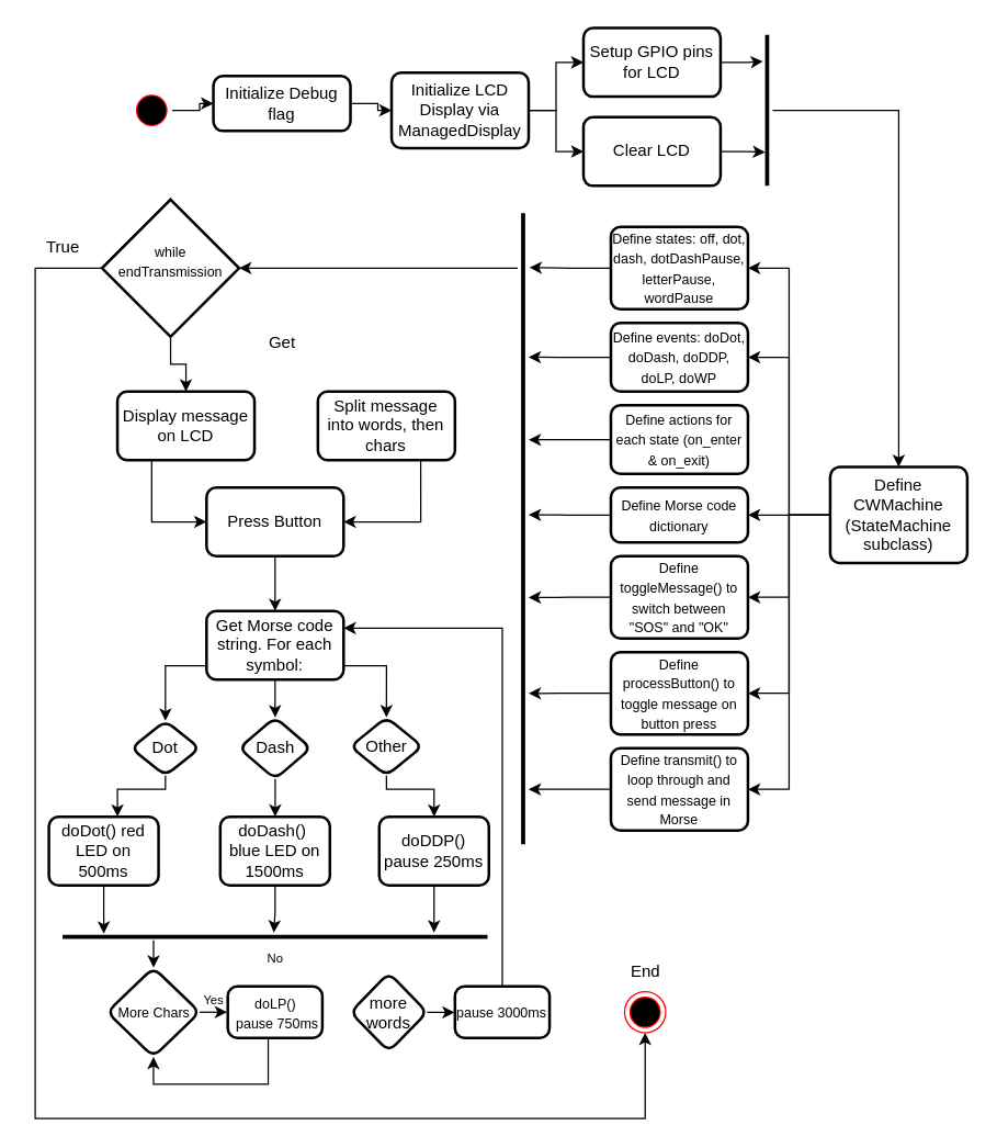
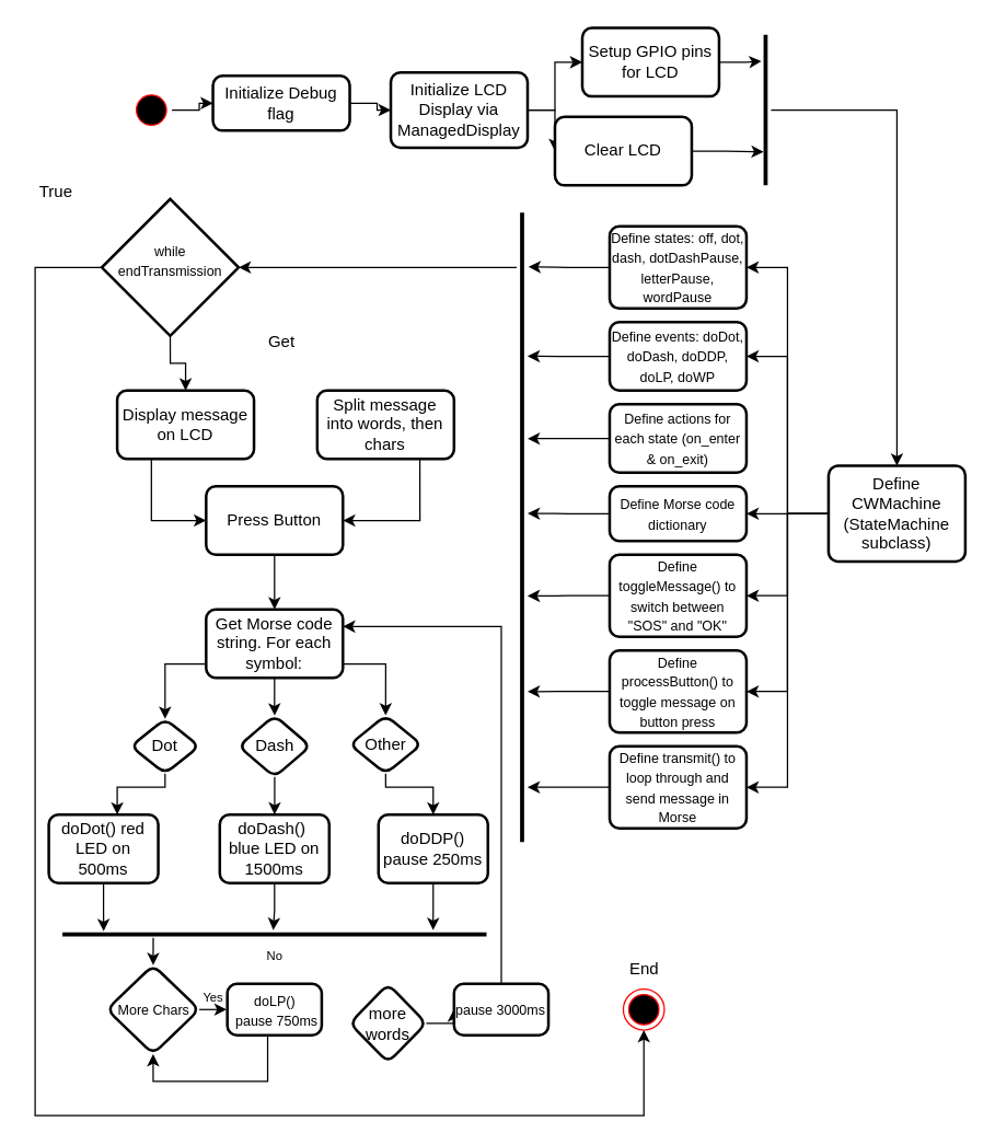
  <mxCell id="0" />
  <mxCell id="1" parent="0" />
  <mxCell id="2" value="" style="edgeStyle=orthogonalEdgeStyle;rounded=0;orthogonalLoop=1;jettySize=auto;html=1;" parent="1" source="3" target="5" edge="1"><mxGeometry relative="1" as="geometry" /></mxCell>
  <mxCell id="3" value="" style="ellipse;html=1;shape=startState;fillColor=#000000;strokeColor=#ff0000;" parent="1" vertex="1"><mxGeometry x="95" y="65" width="30" height="30" as="geometry" /></mxCell>
  <mxCell id="4" style="edgeStyle=orthogonalEdgeStyle;rounded=0;orthogonalLoop=1;jettySize=auto;html=1;entryX=0;entryY=0.5;entryDx=0;entryDy=0;" edge="1" parent="1" source="5" target="8"><mxGeometry relative="1" as="geometry" /></mxCell>
  <mxCell id="5" value="Initialize Debug flag" style="rounded=1;whiteSpace=wrap;html=1;absoluteArcSize=1;arcSize=14;strokeWidth=2;" parent="1" vertex="1"><mxGeometry x="155" y="55" width="100" height="40" as="geometry" /></mxCell>
  <mxCell id="6" style="edgeStyle=orthogonalEdgeStyle;rounded=0;orthogonalLoop=1;jettySize=auto;html=1;entryX=0;entryY=0.5;entryDx=0;entryDy=0;" edge="1" parent="1" source="8" target="11"><mxGeometry relative="1" as="geometry" /></mxCell>
  <mxCell id="7" style="edgeStyle=orthogonalEdgeStyle;rounded=0;orthogonalLoop=1;jettySize=auto;html=1;entryX=0;entryY=0.5;entryDx=0;entryDy=0;" edge="1" parent="1" source="8" target="12"><mxGeometry relative="1" as="geometry" /></mxCell>
  <mxCell id="8" value="Initialize LCD Display via ManagedDisplay" style="rounded=1;whiteSpace=wrap;html=1;absoluteArcSize=1;arcSize=14;strokeWidth=2;" parent="1" vertex="1"><mxGeometry x="285" y="52.5" width="100" height="55" as="geometry" /></mxCell>
  <mxCell id="9" value="" style="ellipse;html=1;shape=endState;fillColor=#000000;strokeColor=#ff0000;" parent="1" vertex="1"><mxGeometry x="455" y="722.5" width="30" height="30" as="geometry" /></mxCell>
  <mxCell id="10" value="End" style="text;html=1;align=center;verticalAlign=middle;resizable=0;points=[];autosize=1;strokeColor=none;fillColor=none;" parent="1" vertex="1"><mxGeometry x="450" y="692.5" width="40" height="30" as="geometry" /></mxCell>
  <mxCell id="11" value="Setup GPIO pins for LCD" style="rounded=1;whiteSpace=wrap;html=1;absoluteArcSize=1;arcSize=14;strokeWidth=2;" vertex="1" parent="1"><mxGeometry x="425" y="20" width="100" height="50" as="geometry" /></mxCell>
- <mxCell id="12" value="Clear LCD" style="rounded=1;whiteSpace=wrap;html=1;absoluteArcSize=1;arcSize=14;strokeWidth=2;" vertex="1" parent="1"><mxGeometry x="425" y="85" width="100" height="50" as="geometry" /></mxCell>
+ <mxCell id="12" value="Clear LCD" style="rounded=1;whiteSpace=wrap;html=1;absoluteArcSize=1;arcSize=14;strokeWidth=2;" vertex="1" parent="1"><mxGeometry x="405" y="85" width="100" height="50" as="geometry" /></mxCell>
  <mxCell id="13" style="edgeStyle=orthogonalEdgeStyle;rounded=0;orthogonalLoop=1;jettySize=auto;html=1;entryX=0.5;entryY=0;entryDx=0;entryDy=0;" edge="1" parent="1" source="14" target="23"><mxGeometry relative="1" as="geometry" /></mxCell>
  <mxCell id="14" value="" style="line;strokeWidth=3;fillColor=none;align=left;verticalAlign=middle;spacingTop=-1;spacingLeft=3;spacingRight=3;rotatable=0;labelPosition=right;points=[];portConstraint=eastwest;strokeColor=inherit;direction=south;" vertex="1" parent="1"><mxGeometry x="555" y="25" width="8" height="110" as="geometry" /></mxCell>
  <mxCell id="15" style="edgeStyle=orthogonalEdgeStyle;rounded=0;orthogonalLoop=1;jettySize=auto;html=1;entryX=0.175;entryY=0.875;entryDx=0;entryDy=0;entryPerimeter=0;" edge="1" parent="1" source="11" target="14"><mxGeometry relative="1" as="geometry" /></mxCell>
  <mxCell id="16" style="edgeStyle=orthogonalEdgeStyle;rounded=0;orthogonalLoop=1;jettySize=auto;html=1;entryX=0.778;entryY=0.675;entryDx=0;entryDy=0;entryPerimeter=0;" edge="1" parent="1" source="12" target="14"><mxGeometry relative="1" as="geometry" /></mxCell>
  <mxCell id="17" style="edgeStyle=orthogonalEdgeStyle;rounded=0;orthogonalLoop=1;jettySize=auto;html=1;entryX=1;entryY=0.5;entryDx=0;entryDy=0;" edge="1" parent="1" source="23" target="25"><mxGeometry relative="1" as="geometry" /></mxCell>
  <mxCell id="18" style="edgeStyle=orthogonalEdgeStyle;rounded=0;orthogonalLoop=1;jettySize=auto;html=1;entryX=1;entryY=0.5;entryDx=0;entryDy=0;" edge="1" parent="1" source="23" target="26"><mxGeometry relative="1" as="geometry" /></mxCell>
  <mxCell id="19" style="edgeStyle=orthogonalEdgeStyle;rounded=0;orthogonalLoop=1;jettySize=auto;html=1;entryX=1;entryY=0.5;entryDx=0;entryDy=0;" edge="1" parent="1" source="23" target="28"><mxGeometry relative="1" as="geometry" /></mxCell>
  <mxCell id="20" style="edgeStyle=orthogonalEdgeStyle;rounded=0;orthogonalLoop=1;jettySize=auto;html=1;entryX=1;entryY=0.5;entryDx=0;entryDy=0;" edge="1" parent="1" source="23" target="29"><mxGeometry relative="1" as="geometry" /></mxCell>
  <mxCell id="21" style="edgeStyle=orthogonalEdgeStyle;rounded=0;orthogonalLoop=1;jettySize=auto;html=1;entryX=1;entryY=0.5;entryDx=0;entryDy=0;" edge="1" parent="1" source="23" target="30"><mxGeometry relative="1" as="geometry" /></mxCell>
  <mxCell id="22" style="edgeStyle=orthogonalEdgeStyle;rounded=0;orthogonalLoop=1;jettySize=auto;html=1;entryX=1;entryY=0.5;entryDx=0;entryDy=0;" edge="1" parent="1" source="23" target="31"><mxGeometry relative="1" as="geometry" /></mxCell>
  <mxCell id="23" value="Define CWMachine (StateMachine subclass)" style="rounded=1;whiteSpace=wrap;html=1;absoluteArcSize=1;arcSize=14;strokeWidth=2;" vertex="1" parent="1"><mxGeometry x="605" y="340" width="100" height="70" as="geometry" /></mxCell>
  <mxCell id="24" value="" style="line;strokeWidth=3;fillColor=none;align=left;verticalAlign=middle;spacingTop=-1;spacingLeft=3;spacingRight=3;rotatable=0;labelPosition=right;points=[];portConstraint=eastwest;strokeColor=inherit;direction=south;" vertex="1" parent="1"><mxGeometry x="377" y="155" width="8" height="460" as="geometry" /></mxCell>
  <mxCell id="25" value="&lt;font style=&quot;font-size: 10px;&quot;&gt;Define states: off, dot, dash, dotDashPause, letterPause, wordPause&lt;/font&gt;" style="rounded=1;whiteSpace=wrap;html=1;absoluteArcSize=1;arcSize=14;strokeWidth=2;" vertex="1" parent="1"><mxGeometry x="445" y="165" width="100" height="60" as="geometry" /></mxCell>
  <mxCell id="26" value="&lt;font style=&quot;font-size: 10px;&quot;&gt;Define events: doDot, doDash, doDDP, doLP, doWP&lt;/font&gt;" style="rounded=1;whiteSpace=wrap;html=1;absoluteArcSize=1;arcSize=14;strokeWidth=2;" vertex="1" parent="1"><mxGeometry x="445" y="235" width="100" height="50" as="geometry" /></mxCell>
  <mxCell id="27" value="&lt;font style=&quot;font-size: 10px;&quot;&gt;Define actions for each state (on_enter &amp;amp; on_exit)&lt;/font&gt;" style="rounded=1;whiteSpace=wrap;html=1;absoluteArcSize=1;arcSize=14;strokeWidth=2;" vertex="1" parent="1"><mxGeometry x="445" y="295" width="100" height="50" as="geometry" /></mxCell>
  <mxCell id="28" value="&lt;font style=&quot;font-size: 10px;&quot;&gt;Define Morse code dictionary&lt;/font&gt;" style="rounded=1;whiteSpace=wrap;html=1;absoluteArcSize=1;arcSize=14;strokeWidth=2;" vertex="1" parent="1"><mxGeometry x="445" y="355" width="100" height="40" as="geometry" /></mxCell>
  <mxCell id="29" value="&lt;font style=&quot;font-size: 10px;&quot;&gt;Define toggleMessage() to switch between &quot;SOS&quot; and &quot;OK&quot;&lt;/font&gt;" style="rounded=1;whiteSpace=wrap;html=1;absoluteArcSize=1;arcSize=14;strokeWidth=2;" vertex="1" parent="1"><mxGeometry x="445" y="405" width="100" height="60" as="geometry" /></mxCell>
  <mxCell id="30" value="&lt;font style=&quot;font-size: 10px;&quot;&gt;Define processButton() to toggle message on button press&lt;/font&gt;" style="rounded=1;whiteSpace=wrap;html=1;absoluteArcSize=1;arcSize=14;strokeWidth=2;" vertex="1" parent="1"><mxGeometry x="445" y="475" width="100" height="60" as="geometry" /></mxCell>
  <mxCell id="31" value="&lt;font style=&quot;font-size: 10px;&quot;&gt;Define transmit() to loop through and send message in Morse&lt;/font&gt;" style="rounded=1;whiteSpace=wrap;html=1;absoluteArcSize=1;arcSize=14;strokeWidth=2;" vertex="1" parent="1"><mxGeometry x="445" y="545" width="100" height="60" as="geometry" /></mxCell>
  <mxCell id="32" style="edgeStyle=orthogonalEdgeStyle;rounded=0;orthogonalLoop=1;jettySize=auto;html=1;entryX=0.086;entryY=-0.075;entryDx=0;entryDy=0;entryPerimeter=0;" edge="1" parent="1" source="25" target="24"><mxGeometry relative="1" as="geometry" /></mxCell>
  <mxCell id="33" style="edgeStyle=orthogonalEdgeStyle;rounded=0;orthogonalLoop=1;jettySize=auto;html=1;entryX=0.228;entryY=0;entryDx=0;entryDy=0;entryPerimeter=0;" edge="1" parent="1" source="26" target="24"><mxGeometry relative="1" as="geometry" /></mxCell>
  <mxCell id="34" style="edgeStyle=orthogonalEdgeStyle;rounded=0;orthogonalLoop=1;jettySize=auto;html=1;entryX=0.359;entryY=0;entryDx=0;entryDy=0;entryPerimeter=0;" edge="1" parent="1" source="27" target="24"><mxGeometry relative="1" as="geometry" /></mxCell>
  <mxCell id="35" style="edgeStyle=orthogonalEdgeStyle;rounded=0;orthogonalLoop=1;jettySize=auto;html=1;entryX=0.478;entryY=0;entryDx=0;entryDy=0;entryPerimeter=0;" edge="1" parent="1" source="28" target="24"><mxGeometry relative="1" as="geometry" /></mxCell>
  <mxCell id="36" style="edgeStyle=orthogonalEdgeStyle;rounded=0;orthogonalLoop=1;jettySize=auto;html=1;entryX=0.609;entryY=0;entryDx=0;entryDy=0;entryPerimeter=0;" edge="1" parent="1" source="29" target="24"><mxGeometry relative="1" as="geometry" /></mxCell>
  <mxCell id="37" style="edgeStyle=orthogonalEdgeStyle;rounded=0;orthogonalLoop=1;jettySize=auto;html=1;entryX=0.761;entryY=0;entryDx=0;entryDy=0;entryPerimeter=0;" edge="1" parent="1" source="30" target="24"><mxGeometry relative="1" as="geometry" /></mxCell>
  <mxCell id="38" style="edgeStyle=orthogonalEdgeStyle;rounded=0;orthogonalLoop=1;jettySize=auto;html=1;entryX=0.913;entryY=0;entryDx=0;entryDy=0;entryPerimeter=0;" edge="1" parent="1" source="31" target="24"><mxGeometry relative="1" as="geometry" /></mxCell>
  <mxCell id="39" style="edgeStyle=orthogonalEdgeStyle;rounded=0;orthogonalLoop=1;jettySize=auto;html=1;exitX=0.5;exitY=1;exitDx=0;exitDy=0;exitPerimeter=0;entryX=0.5;entryY=0;entryDx=0;entryDy=0;" edge="1" parent="1" source="41" target="43"><mxGeometry relative="1" as="geometry" /></mxCell>
  <mxCell id="40" style="edgeStyle=orthogonalEdgeStyle;rounded=0;orthogonalLoop=1;jettySize=auto;html=1;entryX=0.5;entryY=1;entryDx=0;entryDy=0;" edge="1" parent="1" source="41" target="9"><mxGeometry relative="1" as="geometry"><Array as="points"><mxPoint x="25" y="195" /><mxPoint x="25" y="815" /><mxPoint x="470" y="815" /></Array></mxGeometry></mxCell>
  <mxCell id="41" value="&lt;span style=&quot;font-size: 10px;&quot;&gt;while endTransmission&lt;/span&gt;" style="strokeWidth=2;html=1;shape=mxgraph.flowchart.decision;whiteSpace=wrap;spacingTop=0;spacingBottom=11;" vertex="1" parent="1"><mxGeometry x="73.75" y="145" width="100" height="100" as="geometry" /></mxCell>
  <mxCell id="42" style="edgeStyle=orthogonalEdgeStyle;rounded=0;orthogonalLoop=1;jettySize=auto;html=1;exitX=0.25;exitY=1;exitDx=0;exitDy=0;entryX=0;entryY=0.5;entryDx=0;entryDy=0;" edge="1" parent="1" source="43" target="66"><mxGeometry relative="1" as="geometry" /></mxCell>
  <mxCell id="43" value="Display message on LCD" style="rounded=1;whiteSpace=wrap;html=1;absoluteArcSize=1;arcSize=14;strokeWidth=2;" vertex="1" parent="1"><mxGeometry x="85" y="285" width="100" height="50" as="geometry" /></mxCell>
  <mxCell id="44" style="edgeStyle=orthogonalEdgeStyle;rounded=0;orthogonalLoop=1;jettySize=auto;html=1;exitX=0.75;exitY=1;exitDx=0;exitDy=0;entryX=1;entryY=0.5;entryDx=0;entryDy=0;" edge="1" parent="1" source="45" target="66"><mxGeometry relative="1" as="geometry" /></mxCell>
  <mxCell id="45" value="Split message into words, then chars" style="rounded=1;whiteSpace=wrap;html=1;absoluteArcSize=1;arcSize=14;strokeWidth=2;" vertex="1" parent="1"><mxGeometry x="231.25" y="285" width="100" height="50" as="geometry" /></mxCell>
  <mxCell id="46" value="" style="edgeStyle=orthogonalEdgeStyle;rounded=0;orthogonalLoop=1;jettySize=auto;html=1;" edge="1" parent="1" source="49" target="51"><mxGeometry relative="1" as="geometry"><Array as="points"><mxPoint x="120" y="485" /></Array></mxGeometry></mxCell>
  <mxCell id="47" value="" style="edgeStyle=orthogonalEdgeStyle;rounded=0;orthogonalLoop=1;jettySize=auto;html=1;" edge="1" parent="1" source="49" target="53"><mxGeometry relative="1" as="geometry" /></mxCell>
  <mxCell id="48" style="edgeStyle=orthogonalEdgeStyle;rounded=0;orthogonalLoop=1;jettySize=auto;html=1;entryX=0.5;entryY=0;entryDx=0;entryDy=0;" edge="1" parent="1" source="49" target="55"><mxGeometry relative="1" as="geometry"><Array as="points"><mxPoint x="281" y="485" /></Array></mxGeometry></mxCell>
  <mxCell id="49" value="Get Morse code string.&amp;nbsp;For each symbol:" style="rounded=1;whiteSpace=wrap;html=1;absoluteArcSize=1;arcSize=14;strokeWidth=2;" vertex="1" parent="1"><mxGeometry x="150" y="445" width="100" height="50" as="geometry" /></mxCell>
  <mxCell id="50" value="" style="edgeStyle=orthogonalEdgeStyle;rounded=0;orthogonalLoop=1;jettySize=auto;html=1;" edge="1" parent="1" source="51" target="56"><mxGeometry relative="1" as="geometry"><Array as="points"><mxPoint x="120" y="575" /><mxPoint x="85" y="575" /></Array></mxGeometry></mxCell>
  <mxCell id="51" value="Dot" style="rhombus;whiteSpace=wrap;html=1;rounded=1;absoluteArcSize=1;arcSize=14;strokeWidth=2;" vertex="1" parent="1"><mxGeometry x="95" y="525" width="50" height="40" as="geometry" /></mxCell>
  <mxCell id="52" style="edgeStyle=orthogonalEdgeStyle;rounded=0;orthogonalLoop=1;jettySize=auto;html=1;entryX=0.5;entryY=0;entryDx=0;entryDy=0;" edge="1" parent="1" source="53" target="57"><mxGeometry relative="1" as="geometry" /></mxCell>
  <mxCell id="53" value="Dash" style="rhombus;whiteSpace=wrap;html=1;rounded=1;absoluteArcSize=1;arcSize=14;strokeWidth=2;" vertex="1" parent="1"><mxGeometry x="173.75" y="522.5" width="52.5" height="45" as="geometry" /></mxCell>
  <mxCell id="54" style="edgeStyle=orthogonalEdgeStyle;rounded=0;orthogonalLoop=1;jettySize=auto;html=1;exitX=0.5;exitY=1;exitDx=0;exitDy=0;entryX=0.5;entryY=0;entryDx=0;entryDy=0;" edge="1" parent="1" source="55" target="58"><mxGeometry relative="1" as="geometry"><Array as="points"><mxPoint x="281" y="575" /><mxPoint x="316" y="575" /></Array></mxGeometry></mxCell>
  <mxCell id="55" value="Other" style="rhombus;whiteSpace=wrap;html=1;rounded=1;absoluteArcSize=1;arcSize=14;strokeWidth=2;" vertex="1" parent="1"><mxGeometry x="255" y="522.5" width="52.5" height="42.5" as="geometry" /></mxCell>
  <mxCell id="56" value="doDot() red LED on 500ms" style="whiteSpace=wrap;html=1;rounded=1;absoluteArcSize=1;arcSize=14;strokeWidth=2;" vertex="1" parent="1"><mxGeometry x="35" y="595" width="80" height="50" as="geometry" /></mxCell>
  <mxCell id="57" value="doDash()&amp;nbsp; blue LED on 1500ms" style="whiteSpace=wrap;html=1;rounded=1;absoluteArcSize=1;arcSize=14;strokeWidth=2;" vertex="1" parent="1"><mxGeometry x="160" y="595" width="80" height="50" as="geometry" /></mxCell>
  <mxCell id="58" value="doDDP() pause 250ms" style="whiteSpace=wrap;html=1;rounded=1;absoluteArcSize=1;arcSize=14;strokeWidth=2;" vertex="1" parent="1"><mxGeometry x="276" y="595" width="80" height="50" as="geometry" /></mxCell>
  <mxCell id="59" value="" style="line;strokeWidth=3;fillColor=none;align=left;verticalAlign=middle;spacingTop=-1;spacingLeft=3;spacingRight=3;rotatable=0;labelPosition=right;points=[];portConstraint=eastwest;strokeColor=inherit;direction=east;" vertex="1" parent="1"><mxGeometry x="45" y="680" width="310" height="5" as="geometry" /></mxCell>
  <mxCell id="60" style="edgeStyle=orthogonalEdgeStyle;rounded=0;orthogonalLoop=1;jettySize=auto;html=1;entryX=0.097;entryY=0.04;entryDx=0;entryDy=0;entryPerimeter=0;" edge="1" parent="1" source="56" target="59"><mxGeometry relative="1" as="geometry" /></mxCell>
  <mxCell id="61" style="edgeStyle=orthogonalEdgeStyle;rounded=0;orthogonalLoop=1;jettySize=auto;html=1;entryX=0.497;entryY=-0.12;entryDx=0;entryDy=0;entryPerimeter=0;" edge="1" parent="1" source="57" target="59"><mxGeometry relative="1" as="geometry" /></mxCell>
  <mxCell id="62" style="edgeStyle=orthogonalEdgeStyle;rounded=0;orthogonalLoop=1;jettySize=auto;html=1;entryX=0.874;entryY=-0.12;entryDx=0;entryDy=0;entryPerimeter=0;" edge="1" parent="1" source="58" target="59"><mxGeometry relative="1" as="geometry" /></mxCell>
  <mxCell id="63" value="" style="edgeStyle=orthogonalEdgeStyle;rounded=0;orthogonalLoop=1;jettySize=auto;html=1;" edge="1" parent="1" source="64" target="70"><mxGeometry relative="1" as="geometry" /></mxCell>
  <mxCell id="64" value="&lt;font style=&quot;font-size: 10px;&quot;&gt;More Chars&lt;/font&gt;" style="rhombus;whiteSpace=wrap;html=1;rounded=1;absoluteArcSize=1;arcSize=14;strokeWidth=2;" vertex="1" parent="1"><mxGeometry x="77.5" y="705" width="67.5" height="65" as="geometry" /></mxCell>
  <mxCell id="65" style="edgeStyle=orthogonalEdgeStyle;rounded=0;orthogonalLoop=1;jettySize=auto;html=1;exitX=0.5;exitY=1;exitDx=0;exitDy=0;entryX=0.5;entryY=0;entryDx=0;entryDy=0;" edge="1" parent="1" source="66" target="49"><mxGeometry relative="1" as="geometry" /></mxCell>
  <mxCell id="66" value="Press Button" style="rounded=1;whiteSpace=wrap;html=1;absoluteArcSize=1;arcSize=14;strokeWidth=2;" vertex="1" parent="1"><mxGeometry x="150" y="355" width="100" height="50" as="geometry" /></mxCell>
  <mxCell id="67" style="edgeStyle=orthogonalEdgeStyle;rounded=0;orthogonalLoop=1;jettySize=auto;html=1;entryX=1;entryY=0.5;entryDx=0;entryDy=0;entryPerimeter=0;" edge="1" parent="1" source="24" target="41"><mxGeometry relative="1" as="geometry"><Array as="points"><mxPoint x="315" y="195" /><mxPoint x="315" y="195" /></Array></mxGeometry></mxCell>
  <mxCell id="68" style="edgeStyle=orthogonalEdgeStyle;rounded=0;orthogonalLoop=1;jettySize=auto;html=1;exitX=0.214;exitY=1;exitDx=0;exitDy=0;exitPerimeter=0;" edge="1" parent="1" source="59" target="64"><mxGeometry relative="1" as="geometry" /></mxCell>
  <mxCell id="69" style="edgeStyle=orthogonalEdgeStyle;rounded=0;orthogonalLoop=1;jettySize=auto;html=1;entryX=0.5;entryY=1;entryDx=0;entryDy=0;" edge="1" parent="1" source="70" target="64"><mxGeometry relative="1" as="geometry"><Array as="points"><mxPoint x="195" y="790" /><mxPoint x="111" y="790" /></Array></mxGeometry></mxCell>
  <mxCell id="70" value="&lt;font style=&quot;font-size: 10px;&quot;&gt;doLP()&lt;/font&gt;&lt;div&gt;&lt;font style=&quot;font-size: 10px;&quot;&gt;&amp;nbsp;pause 750ms&lt;/font&gt;&lt;/div&gt;" style="whiteSpace=wrap;html=1;rounded=1;absoluteArcSize=1;arcSize=14;strokeWidth=2;" vertex="1" parent="1"><mxGeometry x="165.5" y="718.75" width="69" height="37.5" as="geometry" /></mxCell>
  <mxCell id="71" style="edgeStyle=orthogonalEdgeStyle;rounded=0;orthogonalLoop=1;jettySize=auto;html=1;entryX=0;entryY=0.5;entryDx=0;entryDy=0;" edge="1" parent="1" source="72" target="74"><mxGeometry relative="1" as="geometry" /></mxCell>
- <mxCell id="72" value="more words" style="rhombus;whiteSpace=wrap;html=1;rounded=1;absoluteArcSize=1;arcSize=14;strokeWidth=2;" vertex="1" parent="1"><mxGeometry x="255" y="708.75" width="56" height="57.5" as="geometry" /></mxCell>
+ <mxCell id="72" value="more words" style="rhombus;whiteSpace=wrap;html=1;rounded=1;absoluteArcSize=1;arcSize=14;strokeWidth=2;" vertex="1" parent="1"><mxGeometry x="255" y="718.75" width="56" height="57.5" as="geometry" /></mxCell>
  <mxCell id="73" style="edgeStyle=orthogonalEdgeStyle;rounded=0;orthogonalLoop=1;jettySize=auto;html=1;entryX=1;entryY=0.25;entryDx=0;entryDy=0;" edge="1" parent="1" source="74" target="49"><mxGeometry relative="1" as="geometry"><Array as="points"><mxPoint x="366" y="458" /></Array></mxGeometry></mxCell>
  <mxCell id="74" value="&lt;span style=&quot;font-size: 10px;&quot;&gt;pause 3000ms&lt;/span&gt;" style="whiteSpace=wrap;html=1;rounded=1;absoluteArcSize=1;arcSize=14;strokeWidth=2;" vertex="1" parent="1"><mxGeometry x="331.25" y="718.75" width="69" height="37.5" as="geometry" /></mxCell>
  <mxCell id="75" value="&lt;font style=&quot;font-size: 9px;&quot;&gt;Yes&lt;/font&gt;" style="text;html=1;align=center;verticalAlign=middle;resizable=0;points=[];autosize=1;strokeColor=none;fillColor=none;" vertex="1" parent="1"><mxGeometry x="135" y="713" width="40" height="30" as="geometry" /></mxCell>
  <mxCell id="76" value="&lt;font style=&quot;font-size: 9px;&quot;&gt;No&lt;/font&gt;" style="text;html=1;align=center;verticalAlign=middle;resizable=0;points=[];autosize=1;strokeColor=none;fillColor=none;" vertex="1" parent="1"><mxGeometry x="180" y="683" width="40" height="30" as="geometry" /></mxCell>
  <mxCell id="77" value="Get" style="text;html=1;align=center;verticalAlign=middle;resizable=0;points=[];autosize=1;strokeColor=none;fillColor=none;" vertex="1" parent="1"><mxGeometry x="180" y="235" width="50" height="30" as="geometry" /></mxCell>
- <mxCell id="78" value="True" style="text;html=1;align=center;verticalAlign=middle;resizable=0;points=[];autosize=1;strokeColor=none;fillColor=none;" vertex="1" parent="1"><mxGeometry x="20" y="165" width="50" height="30" as="geometry" /></mxCell>
+ <mxCell id="78" value="True" style="text;html=1;align=center;verticalAlign=middle;resizable=0;points=[];autosize=1;strokeColor=none;fillColor=none;" vertex="1" parent="1"><mxGeometry x="15" y="125" width="50" height="30" as="geometry" /></mxCell>
